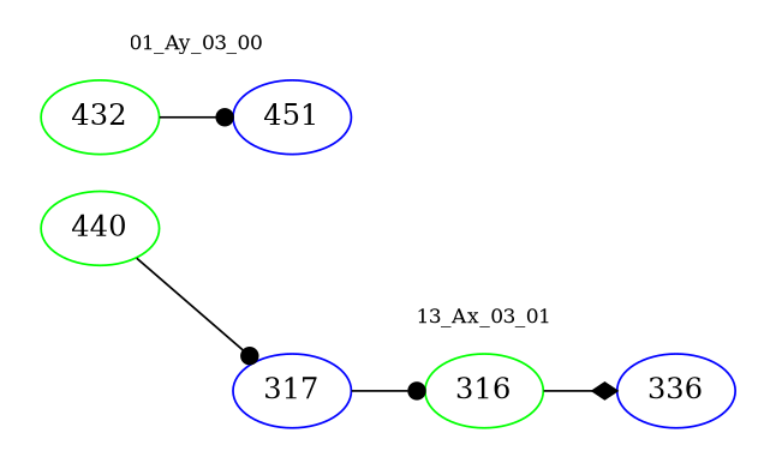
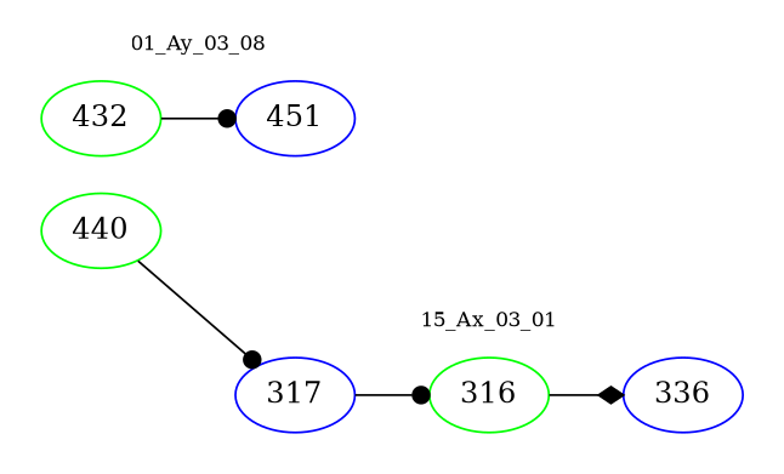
  digraph {
    rankdir=LR
    node [color=blue]
    edge [arrowhead=dot color=black]
    n1 [label=317]
    n2 [color=green label=316]
    n3 [label=336]
    n4 [color=green label=440]
    n5 [color=green label=432]
    n6 [label=451]
    subgraph cluster_1 {
      color=white
      fontsize=10
-     label="13_Ax_03_01"
+     label="15_Ax_03_01"
      n1
      n2
      n3
    }
    subgraph cluster_2 {
      color=white
      fontsize=10
-     label="01_Ay_03_00"
+     label="01_Ay_03_08"
      n4
      n5
      n6
    }
    n1 -> n2
    n2 -> n3 [arrowhead=diamond]
    n4 -> n1
    n5 -> n6
  }
